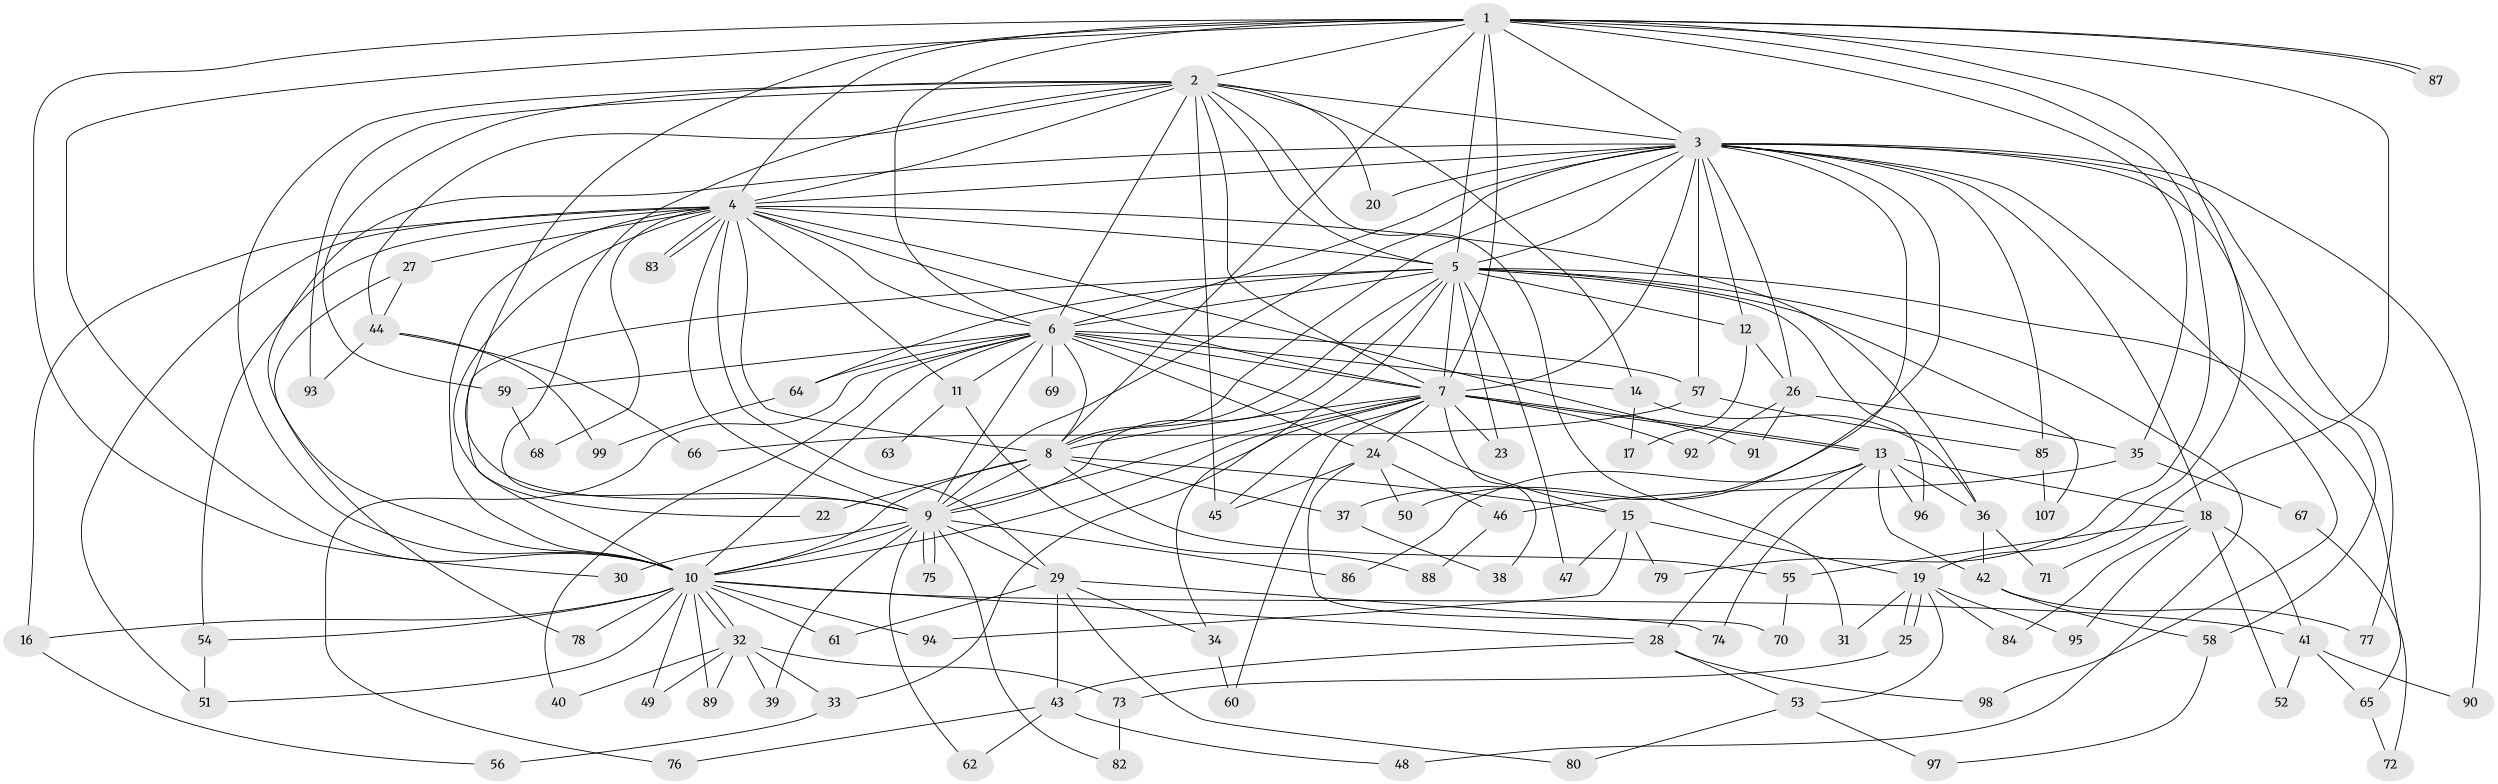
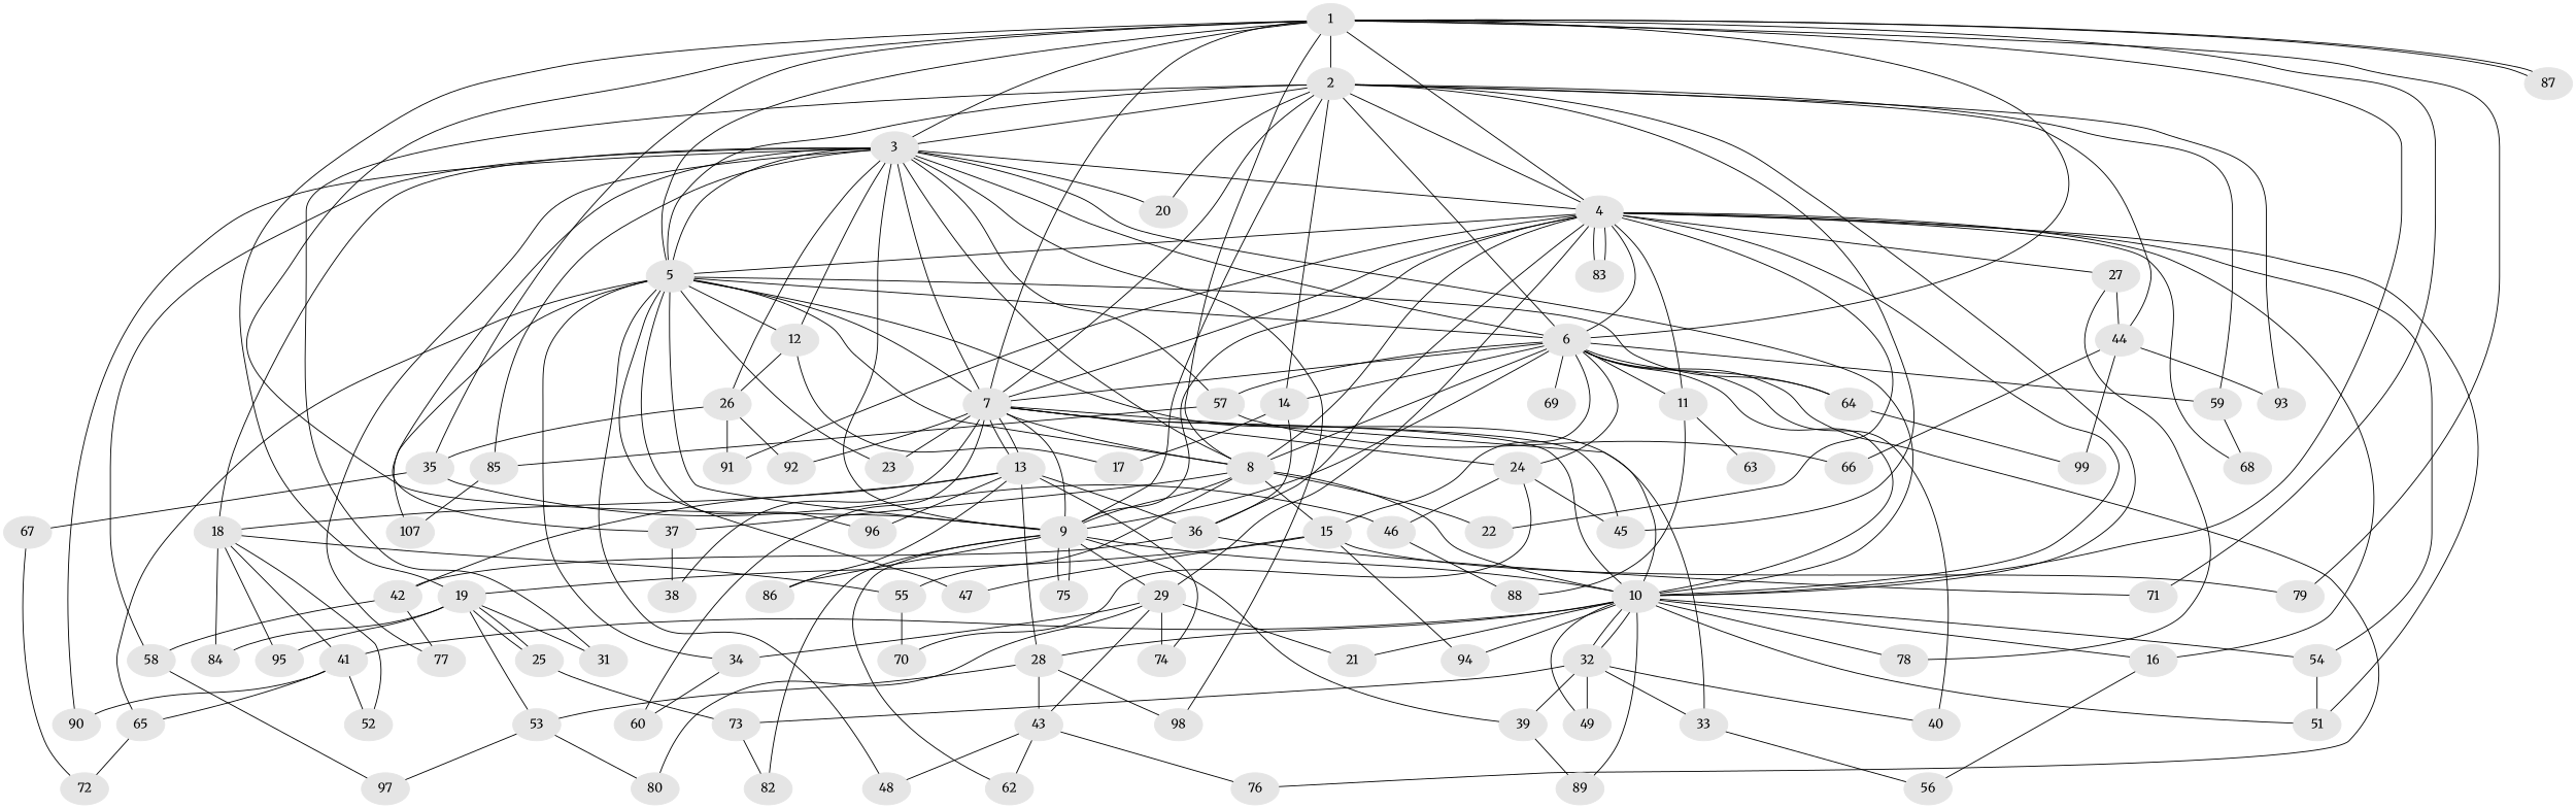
  graph {
    fontname=Merriweather
    node [color=gray90 fontname=Merriweather style=filled]
    edge [fontname=Merriweather]
    1
    2
    3
    4
    5
    6
    7
    8
    9
    10
    19
-   30
    35
    71
    79
    87
    14
    20
    31
    44
    59
    93
    45
    12
    18
    26
    37
-   50
    57
    58
    77
    85
    90
    98
    11
    16
    22
    27
    29
    36
    51
    54
    68
    83
    91
    23
    34
    47
    48
    64
    65
    96
    n53 [label=107]
    15
    24
    40
    69
    76
    13
    33
    38
    60
    92
    55
    39
    62
    75
    82
    86
    28
    32
    41
    49
-   61
+   61 [label=21]
    78
    89
    94
    84
    95
    25
    53
    67
    46
    17
    66
    99
    52
    97
    63
    88
    56
    74
    43
    80
    42
    72
    70
    73
    1 -- 2
    1 -- 3
    1 -- 4
    1 -- 5
    1 -- 6
    1 -- 7
    1 -- 8
    1 -- 9
    1 -- 10
    1 -- 19
-   1 -- 30
    1 -- 35
    1 -- 71
    1 -- 79
    1 -- 87
    1 -- 87
    2 -- 3
    2 -- 4
    2 -- 5
    2 -- 6
    2 -- 7
    2 -- 9
    2 -- 10
    2 -- 14
    2 -- 20
    2 -- 31
    2 -- 44
    2 -- 59
    2 -- 93
    2 -- 45
    3 -- 4
    3 -- 5
    3 -- 6
    3 -- 7
    3 -- 8
    3 -- 9
    3 -- 10
    3 -- 20
    3 -- 12
    3 -- 18
    3 -- 26
    3 -- 37
-   3 -- 50
    3 -- 57
    3 -- 58
    3 -- 77
    3 -- 85
    3 -- 90
    3 -- 98
    4 -- 5
    4 -- 6
    4 -- 7
    4 -- 8
    4 -- 9
    4 -- 10
    4 -- 11
    4 -- 16
    4 -- 22
    4 -- 27
    4 -- 29
    4 -- 36
    4 -- 51
    4 -- 54
    4 -- 68
    4 -- 83
    4 -- 83
    4 -- 91
    5 -- 6
    5 -- 7
    5 -- 8
    5 -- 9
    5 -- 10
    5 -- 12
    5 -- 23
    5 -- 34
    5 -- 47
    5 -- 48
    5 -- 64
    5 -- 65
    5 -- 96
    5 -- n53
    6 -- 7
    6 -- 8
    6 -- 9
    6 -- 10
    6 -- 14
    6 -- 59
    6 -- 57
    6 -- 11
    6 -- 64
    6 -- 15
    6 -- 24
    6 -- 40
    6 -- 69
    6 -- 76
    7 -- 8
    7 -- 9
    7 -- 10
    7 -- 45
    7 -- 23
    7 -- 24
    7 -- 13
    7 -- 13
    7 -- 33
    7 -- 38
    7 -- 60
    7 -- 92
    8 -- 9
    8 -- 10
    8 -- 37
    8 -- 22
    8 -- 15
    8 -- 55
    9 -- 10
-   9 -- 30
    9 -- 29
    9 -- 39
    9 -- 62
    9 -- 75
    9 -- 75
    9 -- 82
    9 -- 86
    10 -- 16
    10 -- 51
    10 -- 54
    10 -- 28
    10 -- 32
    10 -- 32
    10 -- 41
    10 -- 49
    10 -- 61
    10 -- 78
    10 -- 89
    10 -- 94
    19 -- 31
    19 -- 84
    19 -- 95
    19 -- 25
    19 -- 25
    19 -- 53
    35 -- 67
    35 -- 46
    14 -- 36
    14 -- 17
    44 -- 93
    44 -- 66
    44 -- 99
    59 -- 68
    12 -- 26
    12 -- 17
    18 -- 55
    18 -- 41
    18 -- 84
    18 -- 95
    18 -- 52
    26 -- 35
    26 -- 91
    26 -- 92
    37 -- 38
    57 -- 85
    57 -- 66
    58 -- 97
    85 -- n53
    11 -- 63
    11 -- 88
    16 -- 56
    27 -- 44
    27 -- 78
    29 -- 34
    29 -- 61
    29 -- 74
    29 -- 43
    29 -- 80
    36 -- 71
    36 -- 42
    54 -- 51
    34 -- 60
    64 -- 99
    65 -- 72
    15 -- 19
    15 -- 79
    15 -- 47
    15 -- 94
    24 -- 45
-   24 -- 50
    24 -- 46
    24 -- 70
    13 -- 18
    13 -- 36
    13 -- 96
    13 -- 86
    13 -- 28
    13 -- 74
    13 -- 42
    33 -- 56
    55 -- 70
    28 -- 98
    28 -- 53
    28 -- 43
    32 -- 40
    32 -- 33
    32 -- 39
    32 -- 49
-   32 -- 89
+   39 -- 89
    32 -- 73
    41 -- 90
    41 -- 65
    41 -- 52
    25 -- 73
    53 -- 97
    53 -- 80
    67 -- 72
    46 -- 88
    43 -- 48
    43 -- 76
    43 -- 62
    42 -- 58
    42 -- 77
    73 -- 82
  }
